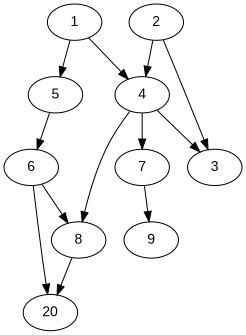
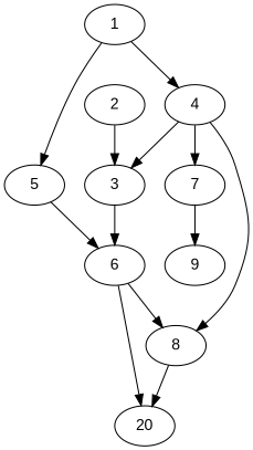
  digraph {
    fontname="Liberation Sans"
    node [fontname="Liberation Sans"]
    edge [fontname="Liberation Sans"]
    1 [alpha=0.08 expect_size=22854656]
    4 [alpha=0.12 expect_size=36981760]
    5 [alpha=0.09 expect_size=22120448]
    3 [alpha=0.15 expect_size=44729344]
    6 [alpha=0.05 expect_size=21645312]
    7 [alpha=0.02 expect_size=6063104]
    8 [alpha=0.10 expect_size=41265152]
    n8 [alpha=0.17 expect_size=43540480 label=20]
    9 [alpha=0.04 expect_size=35246080]
    2 [alpha=0.20 expect_size=45240320]
    1 -> 4
    1 -> 5
    4 -> 3
    4 -> 7
    4 -> 8
    5 -> 6
+   3 -> 6
    6 -> 8
    6 -> n8
    7 -> 9
    8 -> n8
-   2 -> 4
    2 -> 3
  }
